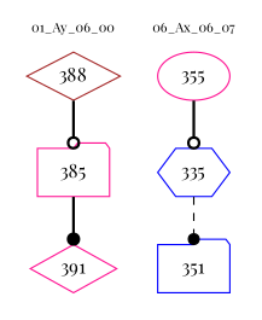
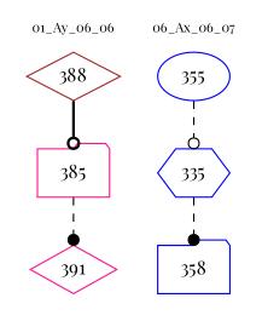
  digraph {
    fontname="Playfair Display"
    node [color=blue fontname="Playfair Display" shape=diamond]
    edge [arrowhead=odot color=black fontname="Playfair Display" style=bold]
    n1 [color=brown label=388]
    n2 [color=deeppink label=385 shape=folder]
    n3 [color=deeppink label=391]
-   n4 [color=deeppink label=355 shape=ellipse]
+   n4 [label=355 shape=ellipse]
    n5 [label=335 shape=hexagon]
-   n6 [label=351 shape=folder]
+   n6 [label=358 shape=folder]
    subgraph cluster_1 {
      color=white
      fontsize=10
-     label="01_Ay_06_00"
+     label="01_Ay_06_06"
      n1
      n2
      n3
    }
    subgraph cluster_2 {
      color=white
      fontsize=10
      label="06_Ax_06_07"
      n4
      n5
      n6
    }
    n1 -> n2
-   n2 -> n3 [arrowhead=dot]
-   n4 -> n5
+   n2 -> n3 [arrowhead=dot style=dashed]
+   n4 -> n5 [style=dashed]
    n5 -> n6 [arrowhead=dot style=dashed]
  }
